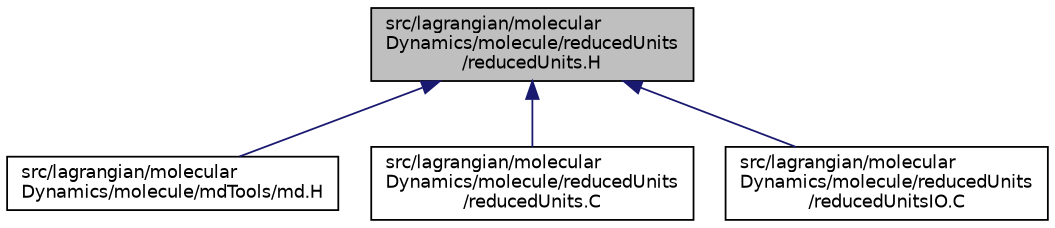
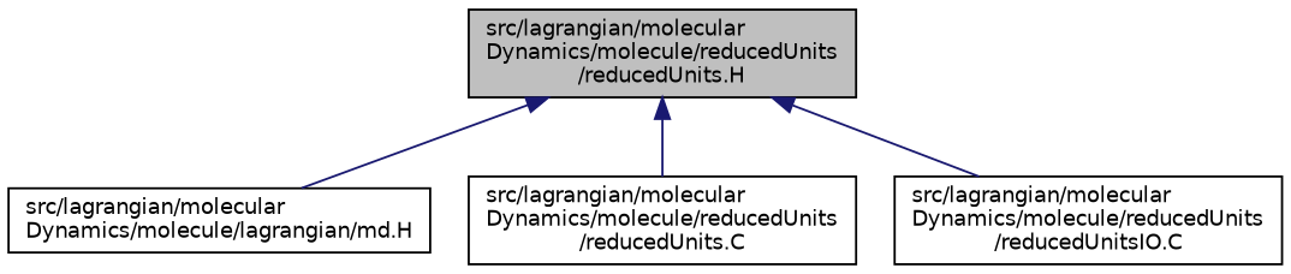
  digraph {
    fontname="DejaVu Sans"
    node [color=black fontname="DejaVu Sans" fontsize=10 shape=record]
    edge [color=midnightblue dir=back fontname="DejaVu Sans" fontsize=10 labelfontname=FreeSans labelfontsize=10 style=solid]
    n1 [fillcolor=grey75 fontcolor=black height=0.2 label="src/lagrangian/molecular\lDynamics/molecule/reducedUnits\l/reducedUnits.H" style=filled width=0.4]
-   n2 [height=0.2 label="src/lagrangian/molecular\lDynamics/molecule/mdTools/md.H" width=0.4]
+   n2 [height=0.2 label="src/lagrangian/molecular\lDynamics/molecule/lagrangian/md.H" width=0.4]
    n3 [height=0.2 label="src/lagrangian/molecular\lDynamics/molecule/reducedUnits\l/reducedUnits.C" width=0.4]
    n4 [height=0.2 label="src/lagrangian/molecular\lDynamics/molecule/reducedUnits\l/reducedUnitsIO.C" width=0.4]
    n1 -> n2
    n1 -> n3
    n1 -> n4
  }
